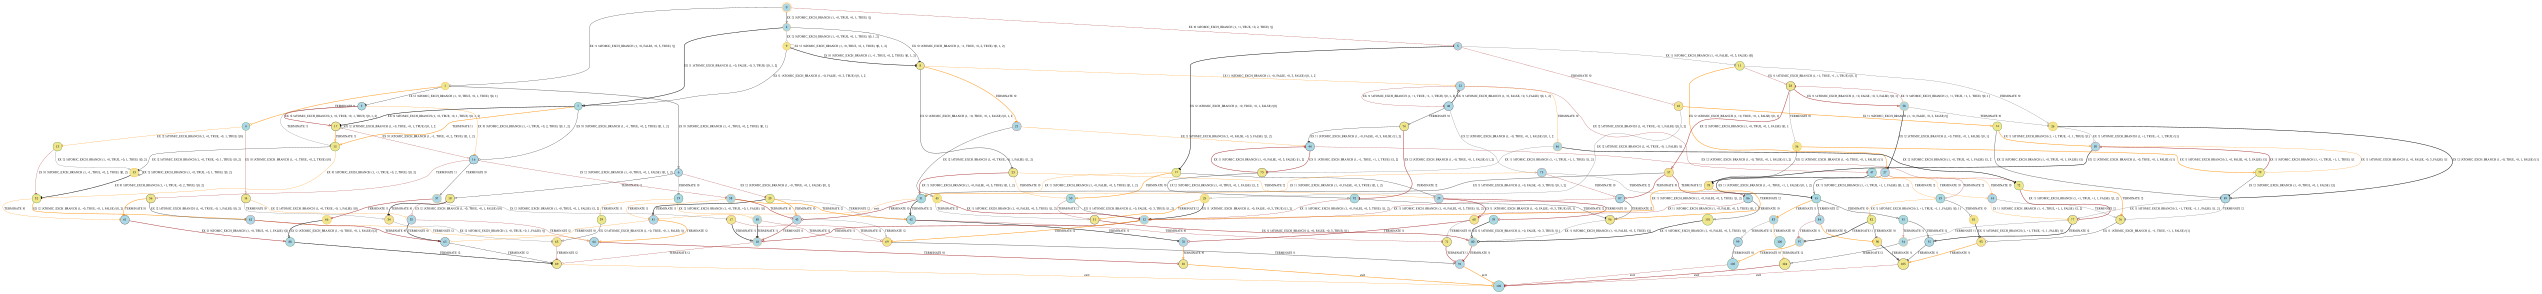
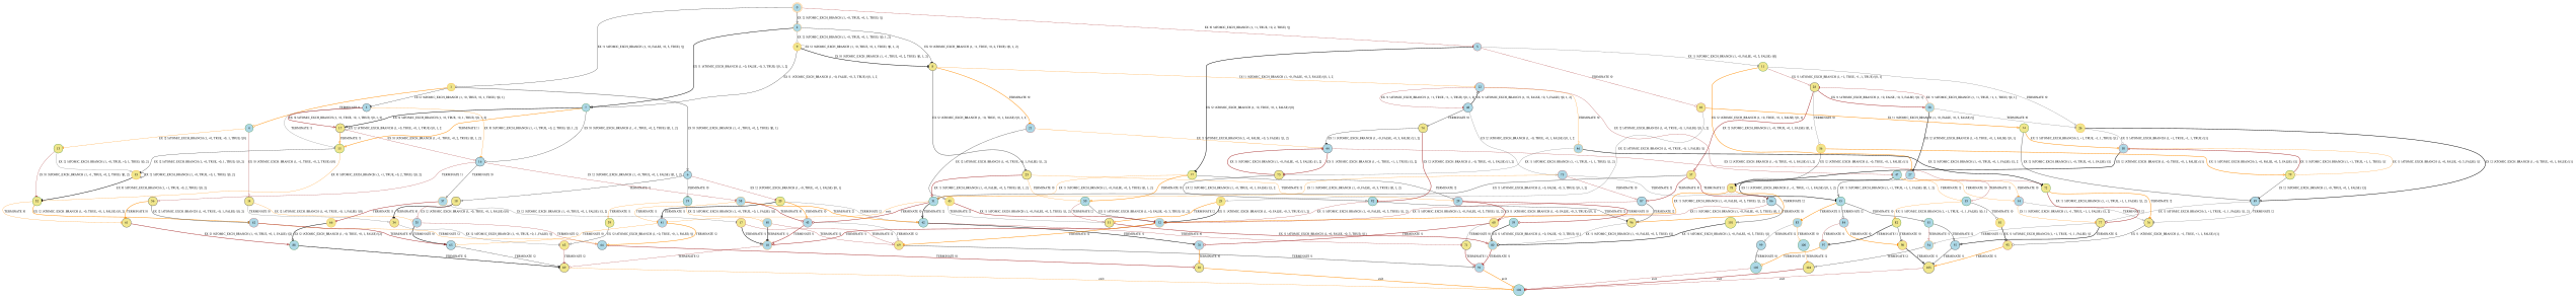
  digraph {
    fontname="PT Serif"
    node [color=black fillcolor=lightblue fontname="PT Serif" shape=circle style=filled]
    edge [arrowhead=onormal color=brown fontname="PT Serif" style=solid]
    0 [color=darkorange peripheries=2]
    1 [color=darkorange fillcolor=khaki]
    2 [color=darkorange]
    3 [color=brown]
    4 [color=darkgreen]
    5
    6
    7 [color=darkgreen]
    8 [fillcolor=khaki]
    9 [color=darkorange fillcolor=khaki]
    10 [color=brown fillcolor=khaki]
    11 [color=darkgreen fillcolor=khaki]
    12 [color=darkgreen fillcolor=khaki]
    13 [color=darkgreen fillcolor=khaki]
    14 [fillcolor=khaki]
    15 [color=darkgreen fillcolor=khaki]
    16
    17 [fillcolor=khaki]
    18 [fillcolor=khaki]
    19 [color=darkgreen]
    20 [color=darkgreen fillcolor=khaki]
    21 [color=brown]
    22 [color=brown]
    23 [fillcolor=khaki]
    24 [color=darkgreen fillcolor=khaki]
    25 [color=darkorange fillcolor=khaki]
    26 [color=darkorange fillcolor=khaki]
    27 [color=brown]
    28 [fillcolor=khaki]
    29 [color=brown]
    30 [color=darkgreen]
    31 [color=darkgreen]
    32 [color=darkgreen fillcolor=khaki]
    33 [color=darkorange fillcolor=khaki]
    34 [color=brown fillcolor=khaki]
    35 [color=brown]
    36 [fillcolor=khaki]
    37 [color=darkorange]
    38 [color=darkorange]
    39 [color=darkgreen fillcolor=khaki]
    40 [color=darkorange]
    41 [color=brown]
    42 [color=darkgreen]
    43 [color=brown]
    44
    45 [color=darkorange fillcolor=khaki]
    46 [color=darkorange]
    47 [color=darkgreen]
    48
    49
    50 [color=brown]
    51 [fillcolor=khaki]
    52 [color=darkorange]
    53 [color=darkgreen]
    54 [color=brown]
    55 [color=darkgreen]
    56 [color=darkorange fillcolor=khaki]
    57 [color=brown fillcolor=khaki]
    58 [color=darkorange]
    59 [color=darkgreen]
    60 [color=brown fillcolor=khaki]
-   61
+   61 [fillcolor=khaki]
    62 [color=brown]
    63 [color=brown fillcolor=khaki]
    64
    65
    66 [color=darkorange fillcolor=khaki]
    67 [color=brown fillcolor=khaki]
    68 [color=darkorange]
    69 [color=brown fillcolor=khaki]
    70 [color=brown]
    71 [fillcolor=khaki]
    72 [color=darkgreen fillcolor=khaki]
    73 [fillcolor=khaki]
    74 [fillcolor=khaki]
    75 [color=brown]
    76 [fillcolor=khaki]
    77 [fillcolor=khaki]
    78 [color=brown fillcolor=khaki]
    79 [color=darkgreen fillcolor=khaki]
    80 [color=darkorange]
    81 [color=darkorange fillcolor=khaki]
    82 [color=darkgreen fillcolor=khaki]
    83 [color=darkorange]
    84 [color=brown]
    85 [color=darkgreen]
    86
    87
    88 [color=darkgreen]
    89 [fillcolor=khaki]
    90 [fillcolor=khaki]
    91 [color=brown]
    92 [color=darkgreen]
    93 [color=brown fillcolor=khaki]
    94 [color=darkorange]
    95
    96 [fillcolor=khaki]
    97 [color=darkorange]
    98 [color=brown fillcolor=khaki]
    99
    100 [color=darkgreen]
    101 [color=darkgreen fillcolor=khaki]
    102 [color=darkgreen]
    103 [fillcolor=khaki]
    104 [fillcolor=khaki]
    105 [color=darkgreen]
    0 -> 1 [arrowhead=odot color=black label="EX !1 !ATOMIC_EXCH_BRANCH (1, +0, FALSE, +0, 3, TRUE) !{}"]
    0 -> 2 [color=gray40 label="EX !2 !ATOMIC_EXCH_BRANCH (1, +0, TRUE, +0, 1, TRUE) !{}" style=bold]
    0 -> 3 [arrowhead=tee label="EX !0 !ATOMIC_EXCH_BRANCH (1, +1, TRUE, +0, 2, TRUE) !{}"]
    1 -> 4 [arrowhead=odot color=darkorange label="TERMINATE !1" style=bold]
    1 -> 5 [arrowhead=tee color=black label="EX !2 !ATOMIC_EXCH_BRANCH (1, +0, TRUE, +0, 1, TRUE) !{0, 1}"]
    1 -> 6 [color=gray40 label="EX !0 !ATOMIC_EXCH_BRANCH (1, +1, TRUE, +0, 2, TRUE) !{0, 1}" style=bold]
    2 -> 7 [color=black label="EX !1 !ATOMIC_EXCH_BRANCH (1, +0, FALSE, +0, 3, TRUE) !{0, 1, 2}" style=bold]
    2 -> 8 [arrowhead=tee color=black label="EX !0 !ATOMIC_EXCH_BRANCH (1, +1, TRUE, +0, 2, TRUE) !{0, 1, 2}"]
    2 -> 9 [arrowhead=odot color=gray40 label="EX !2 !ATOMIC_EXCH_BRANCH (1, +0, TRUE, +0, 1, TRUE) !{0, 1, 2}"]
    3 -> 10 [arrowhead=odot label="TERMINATE !0"]
    3 -> 11 [arrowhead=tee color=gray40 label="EX !1 !ATOMIC_EXCH_BRANCH (1, +0, FALSE, +0, 3, FALSE) !{0}"]
    3 -> 12 [arrowhead=tee color=black label="EX !2 !ATOMIC_EXCH_BRANCH (1, +0, TRUE, +0, 1, FALSE) !{0}" style=bold]
    4 -> 13 [arrowhead=tee color=darkorange label="EX !2 !ATOMIC_EXCH_BRANCH (1, +0, TRUE, +0, 1, TRUE) !{0}"]
    4 -> 14 [label="EX !0 !ATOMIC_EXCH_BRANCH (1, +1, TRUE, +0, 2, TRUE) !{0}"]
    5 -> 15 [arrowhead=tee color=gray40 label="TERMINATE !1"]
    5 -> 16 [arrowhead=tee color=darkorange label="EX !0 !ATOMIC_EXCH_BRANCH (1, +1, TRUE, +0, 2, TRUE) !{0, 1, 2}"]
    5 -> 17 [label="EX !2 !ATOMIC_EXCH_BRANCH (1, +0, TRUE, +0, 1, TRUE) !{0, 1, 2}" style=bold]
    6 -> 18 [color=black label="TERMINATE !1"]
    6 -> 19 [arrowhead=tee color=gray40 label="TERMINATE !0"]
    6 -> 20 [arrowhead=tee label="EX !2 !ATOMIC_EXCH_BRANCH (1, +0, TRUE, +0, 1, FALSE) !{0, 1}"]
    7 -> 15 [color=darkorange label="TERMINATE !1" style=bold]
    7 -> 16 [arrowhead=odot color=black label="EX !0 !ATOMIC_EXCH_BRANCH (1, +1, TRUE, +0, 2, TRUE) !{0, 1, 2}"]
-   7 -> 17 [arrowhead=tee color=black label="EX !2 !ATOMIC_EXCH_BRANCH (1, +0, TRUE, +0, 1, TRUE) !{0, 1, 2}" style=bold]
+   7 -> 17 [color=black label="EX !2 !ATOMIC_EXCH_BRANCH (1, +0, TRUE, +0, 1, TRUE) !{0, 1, 2}" style=bold]
    8 -> 21 [arrowhead=tee color=darkorange label="TERMINATE !0" style=bold]
    8 -> 22 [arrowhead=tee color=darkorange label="EX !1 !ATOMIC_EXCH_BRANCH (1, +0, FALSE, +0, 3, FALSE) !{0, 1, 2}"]
    8 -> 23 [arrowhead=tee color=gray40 label="EX !2 !ATOMIC_EXCH_BRANCH (1, +0, TRUE, +0, 1, FALSE) !{0, 1, 2}" style=bold]
    9 -> 7 [color=black label="EX !1 !ATOMIC_EXCH_BRANCH (1, +0, FALSE, +0, 3, TRUE) !{0, 1, 2}"]
    9 -> 8 [arrowhead=tee color=black label="EX !0 !ATOMIC_EXCH_BRANCH (1, +1, TRUE, +0, 2, TRUE) !{0, 1, 2}" style=bold]
    9 -> 9 [arrowhead=odot color=gray40 label="EX !2 !ATOMIC_EXCH_BRANCH (1, +0, TRUE, +0, 1, TRUE) !{0, 1, 2}"]
    10 -> 24 [color=darkorange label="EX !1 !ATOMIC_EXCH_BRANCH (1, +0, FALSE, +0, 3, FALSE) !{}" style=bold]
    10 -> 25 [color=gray40 label="EX !2 !ATOMIC_EXCH_BRANCH (1, +0, TRUE, +0, 1, FALSE) !{}"]
    11 -> 26 [color=gray40 label="TERMINATE !0"]
    11 -> 27 [arrowhead=odot color=darkorange label="EX !2 !ATOMIC_EXCH_BRANCH (1, +0, TRUE, +0, 1, FALSE) !{0, 1}" style=bold]
    11 -> 28 [arrowhead=odot label="EX !1 !ATOMIC_EXCH_BRANCH (1, +1, TRUE, +1, 1, TRUE) !{0, 1}"]
    12 -> 29 [arrowhead=odot color=black label="TERMINATE !2"]
    12 -> 30 [color=darkorange label="TERMINATE !0" style=bold]
    12 -> 31 [arrowhead=odot color=darkorange label="EX !1 !ATOMIC_EXCH_BRANCH (1, +0, FALSE, +0, 3, TRUE) !{0, 1, 2}"]
    13 -> 32 [arrowhead=tee label="EX !0 !ATOMIC_EXCH_BRANCH (1, +1, TRUE, +0, 2, TRUE) !{0, 2}"]
    13 -> 33 [color=gray40 label="EX !2 !ATOMIC_EXCH_BRANCH (1, +0, TRUE, +0, 1, TRUE) !{0, 2}"]
    14 -> 34 [color=gray40 label="TERMINATE !0"]
    14 -> 35 [arrowhead=odot color=darkorange label="EX !2 !ATOMIC_EXCH_BRANCH (1, +0, TRUE, +0, 1, FALSE) !{0}"]
    15 -> 32 [arrowhead=odot color=darkorange label="EX !0 !ATOMIC_EXCH_BRANCH (1, +1, TRUE, +0, 2, TRUE) !{0, 2}"]
    15 -> 33 [arrowhead=tee color=black label="EX !2 !ATOMIC_EXCH_BRANCH (1, +0, TRUE, +0, 1, TRUE) !{0, 2}"]
    16 -> 36 [label="TERMINATE !1"]
    16 -> 37 [color=black label="TERMINATE !0"]
    16 -> 38 [arrowhead=tee label="EX !2 !ATOMIC_EXCH_BRANCH (1, +0, TRUE, +0, 1, FALSE) !{0, 1, 2}"]
    17 -> 15 [color=darkorange label="TERMINATE !1" style=bold]
    17 -> 16 [arrowhead=odot label="EX !0 !ATOMIC_EXCH_BRANCH (1, +1, TRUE, +0, 2, TRUE) !{0, 1, 2}"]
    17 -> 17 [color=gray40 label="EX !2 !ATOMIC_EXCH_BRANCH (1, +0, TRUE, +0, 1, TRUE) !{0, 1, 2}"]
    18 -> 34 [arrowhead=tee color=black label="TERMINATE !0" style=bold]
    18 -> 35 [arrowhead=odot label="EX !2 !ATOMIC_EXCH_BRANCH (1, +0, TRUE, +0, 1, FALSE) !{0}"]
    19 -> 39 [color=darkorange label="TERMINATE !1"]
    19 -> 40 [color=darkorange label="EX !2 !ATOMIC_EXCH_BRANCH (1, +0, TRUE, +0, 1, FALSE) !{1}"]
    20 -> 41 [color=black label="TERMINATE !1" style=bold]
    20 -> 42 [arrowhead=tee color=gray40 label="TERMINATE !2"]
    20 -> 43 [arrowhead=odot color=darkorange label="TERMINATE !0" style=bold]
    21 -> 44 [color=darkorange label="EX !1 !ATOMIC_EXCH_BRANCH (1, +0, FALSE, +0, 3, FALSE) !{1, 2}"]
    21 -> 45 [color=black label="EX !2 !ATOMIC_EXCH_BRANCH (1, +0, TRUE, +0, 1, FALSE) !{1, 2}"]
    22 -> 46 [color=darkorange label="TERMINATE !0"]
    22 -> 47 [arrowhead=tee label="EX !2 !ATOMIC_EXCH_BRANCH (1, +0, TRUE, +0, 1, FALSE) !{0, 1, 2}"]
    22 -> 48 [arrowhead=tee label="EX !1 !ATOMIC_EXCH_BRANCH (1, +1, TRUE, +1, 1, TRUE) !{0, 1, 2}"]
    23 -> 29 [arrowhead=odot color=darkorange label="TERMINATE !2"]
    23 -> 30 [arrowhead=odot color=darkorange label="TERMINATE !0"]
    23 -> 31 [label="EX !1 !ATOMIC_EXCH_BRANCH (1, +0, FALSE, +0, 3, TRUE) !{0, 1, 2}" style=bold]
    24 -> 49 [arrowhead=tee color=gray40 label="EX !2 !ATOMIC_EXCH_BRANCH (1, +0, TRUE, +0, 1, FALSE) !{1}" style=bold]
    24 -> 50 [arrowhead=odot color=darkorange label="EX !1 !ATOMIC_EXCH_BRANCH (1, +1, TRUE, +1, 1, TRUE) !{1}" style=bold]
    25 -> 51 [arrowhead=odot color=darkorange label="TERMINATE !2" style=bold]
    25 -> 52 [color=black label="EX !1 !ATOMIC_EXCH_BRANCH (1, +0, FALSE, +0, 3, TRUE) !{1, 2}" style=bold]
    26 -> 49 [arrowhead=odot color=black label="EX !2 !ATOMIC_EXCH_BRANCH (1, +0, TRUE, +0, 1, FALSE) !{1}" style=bold]
    26 -> 50 [arrowhead=odot color=gray40 label="EX !1 !ATOMIC_EXCH_BRANCH (1, +1, TRUE, +1, 1, TRUE) !{1}"]
    27 -> 53 [arrowhead=odot label="TERMINATE !2"]
    27 -> 54 [arrowhead=tee color=darkorange label="TERMINATE !0"]
    27 -> 55 [color=gray40 label="EX !1 !ATOMIC_EXCH_BRANCH (1, +1, TRUE, +1, 1, FALSE) !{0, 1, 2}" style=bold]
    28 -> 56 [arrowhead=odot color=gray40 label="TERMINATE !0"]
    28 -> 57 [label="EX !2 !ATOMIC_EXCH_BRANCH (1, +0, TRUE, +0, 1, FALSE) !{0, 1}" style=bold]
    28 -> 58 [label="EX !1 !ATOMIC_EXCH_BRANCH (1, +0, FALSE, +0, 3, FALSE) !{0, 1}" style=bold]
    29 -> 59 [arrowhead=odot label="TERMINATE !0" style=bold]
    29 -> 60 [label="EX !1 !ATOMIC_EXCH_BRANCH (1, +0, FALSE, +0, 3, TRUE) !{0, 1}" style=bold]
    30 -> 51 [arrowhead=odot label="TERMINATE !2"]
    30 -> 52 [arrowhead=odot color=black label="EX !1 !ATOMIC_EXCH_BRANCH (1, +0, FALSE, +0, 3, TRUE) !{1, 2}"]
    31 -> 41 [arrowhead=tee color=darkorange label=exit]
    31 -> 42 [color=black label="TERMINATE !2" style=bold]
    31 -> 43 [arrowhead=odot label="TERMINATE !0" style=bold]
    32 -> 61 [arrowhead=tee color=darkorange label="TERMINATE !0"]
    32 -> 62 [arrowhead=tee color=darkorange label="EX !2 !ATOMIC_EXCH_BRANCH (1, +0, TRUE, +0, 1, FALSE) !{0, 2}" style=bold]
    33 -> 32 [arrowhead=tee color=black label="EX !0 !ATOMIC_EXCH_BRANCH (1, +1, TRUE, +0, 2, TRUE) !{0, 2}" style=bold]
    33 -> 33 [arrowhead=odot color=gray40 label="EX !2 !ATOMIC_EXCH_BRANCH (1, +0, TRUE, +0, 1, TRUE) !{0, 2}" style=bold]
    34 -> 63 [arrowhead=tee color=gray40 label="EX !2 !ATOMIC_EXCH_BRANCH (1, +0, TRUE, +0, 1, FALSE) !{}"]
    35 -> 64 [label="TERMINATE !2"]
    35 -> 65 [color=black label="TERMINATE !0" style=bold]
    36 -> 61 [arrowhead=tee color=darkorange label="TERMINATE !0" style=bold]
    36 -> 62 [arrowhead=odot color=gray40 label="EX !2 !ATOMIC_EXCH_BRANCH (1, +0, TRUE, +0, 1, FALSE) !{0, 2}" style=bold]
    37 -> 66 [arrowhead=odot label="TERMINATE !1" style=bold]
    37 -> 67 [arrowhead=tee color=gray40 label="EX !2 !ATOMIC_EXCH_BRANCH (1, +0, TRUE, +0, 1, FALSE) !{1, 2}"]
    38 -> 41 [arrowhead=tee color=darkorange label="TERMINATE !1"]
    38 -> 42 [color=darkorange label="TERMINATE !2" style=bold]
    38 -> 43 [arrowhead=odot label="TERMINATE !0" style=bold]
    39 -> 63 [color=black label="EX !2 !ATOMIC_EXCH_BRANCH (1, +0, TRUE, +0, 1, FALSE) !{}"]
    40 -> 68 [arrowhead=tee color=black label="TERMINATE !1" style=bold]
    40 -> 69 [arrowhead=odot label="TERMINATE !2"]
    41 -> 64 [color=darkorange label="TERMINATE !2" style=bold]
    41 -> 65 [arrowhead=odot color=darkorange label="TERMINATE !0"]
    42 -> 70 [arrowhead=odot color=black label="TERMINATE !1" style=bold]
    42 -> 71 [arrowhead=tee label="TERMINATE !0"]
    43 -> 68 [label="TERMINATE !1" style=bold]
    43 -> 69 [color=gray40 label="TERMINATE !2"]
    44 -> 72 [label="EX !2 !ATOMIC_EXCH_BRANCH (1, +0, TRUE, +0, 1, FALSE) !{1, 2}"]
    44 -> 73 [arrowhead=tee label="EX !1 !ATOMIC_EXCH_BRANCH (1, +1, TRUE, +1, 1, TRUE) !{1, 2}" style=bold]
    45 -> 51 [color=gray40 label="TERMINATE !2"]
    45 -> 52 [arrowhead=tee label="EX !1 !ATOMIC_EXCH_BRANCH (1, +0, FALSE, +0, 3, TRUE) !{1, 2}" style=bold]
    46 -> 72 [arrowhead=tee color=black label="EX !2 !ATOMIC_EXCH_BRANCH (1, +0, TRUE, +0, 1, FALSE) !{1, 2}" style=bold]
    46 -> 73 [arrowhead=odot color=gray40 label="EX !1 !ATOMIC_EXCH_BRANCH (1, +1, TRUE, +1, 1, TRUE) !{1, 2}"]
    47 -> 53 [arrowhead=odot color=darkorange label="TERMINATE !2"]
    47 -> 54 [arrowhead=odot color=darkorange label="TERMINATE !0"]
    47 -> 55 [arrowhead=tee color=black label="EX !1 !ATOMIC_EXCH_BRANCH (1, +1, TRUE, +1, 1, FALSE) !{0, 1, 2}" style=bold]
    48 -> 22 [arrowhead=odot color=black label="EX !1 !ATOMIC_EXCH_BRANCH (1, +0, FALSE, +0, 3, FALSE) !{0, 1, 2}" style=bold]
    48 -> 74 [arrowhead=odot color=gray40 label="TERMINATE !0" style=bold]
    48 -> 75 [color=gray40 label="EX !2 !ATOMIC_EXCH_BRANCH (1, +0, TRUE, +0, 1, FALSE) !{0, 1, 2}"]
    49 -> 76 [arrowhead=tee color=gray40 label="TERMINATE !2"]
    49 -> 77 [color=gray40 label="EX !1 !ATOMIC_EXCH_BRANCH (1, +1, TRUE, +1, 1, FALSE) !{1, 2}"]
    50 -> 78 [arrowhead=tee color=black label="EX !2 !ATOMIC_EXCH_BRANCH (1, +0, TRUE, +0, 1, FALSE) !{1}" style=bold]
    50 -> 79 [arrowhead=odot color=darkorange label="EX !1 !ATOMIC_EXCH_BRANCH (1, +0, FALSE, +0, 3, FALSE) !{1}"]
    51 -> 80 [label="EX !1 !ATOMIC_EXCH_BRANCH (1, +0, FALSE, +0, 3, TRUE) !{1}" style=bold]
    52 -> 68 [label="TERMINATE !1" style=bold]
    52 -> 69 [arrowhead=tee color=darkorange label="TERMINATE !2" style=bold]
    53 -> 81 [arrowhead=odot color=black label="TERMINATE !0"]
    53 -> 82 [arrowhead=tee color=darkorange label="EX !1 !ATOMIC_EXCH_BRANCH (1, +1, TRUE, +1, 1, FALSE) !{0, 1}"]
    54 -> 76 [color=gray40 label="TERMINATE !2"]
    54 -> 77 [arrowhead=tee color=darkorange label="EX !1 !ATOMIC_EXCH_BRANCH (1, +1, TRUE, +1, 1, FALSE) !{1, 2}"]
    55 -> 83 [arrowhead=tee color=darkorange label="TERMINATE !1" style=bold]
    55 -> 84 [arrowhead=odot color=black label="TERMINATE !2"]
    55 -> 85 [color=gray40 label="TERMINATE !0" style=bold]
    56 -> 78 [arrowhead=tee color=black label="EX !2 !ATOMIC_EXCH_BRANCH (1, +0, TRUE, +0, 1, FALSE) !{1}"]
    56 -> 79 [color=darkorange label="EX !1 !ATOMIC_EXCH_BRANCH (1, +0, FALSE, +0, 3, FALSE) !{1}" style=bold]
    57 -> 31 [arrowhead=odot color=gray40 label="EX !1 !ATOMIC_EXCH_BRANCH (1, +0, FALSE, +0, 3, TRUE) !{0, 1, 2}" style=bold]
    57 -> 86 [arrowhead=tee label="TERMINATE !2" style=bold]
    57 -> 87 [arrowhead=odot label="TERMINATE !0" style=bold]
    58 -> 26 [arrowhead=tee color=gray40 label="TERMINATE !0"]
    58 -> 27 [arrowhead=odot color=black label="EX !2 !ATOMIC_EXCH_BRANCH (1, +0, TRUE, +0, 1, FALSE) !{0, 1}" style=bold]
    58 -> 28 [arrowhead=tee label="EX !1 !ATOMIC_EXCH_BRANCH (1, +1, TRUE, +1, 1, TRUE) !{0, 1}"]
    59 -> 80 [arrowhead=odot color=black label="EX !1 !ATOMIC_EXCH_BRANCH (1, +0, FALSE, +0, 3, TRUE) !{1}" style=bold]
    60 -> 70 [arrowhead=odot label="TERMINATE !1" style=bold]
    60 -> 71 [arrowhead=odot color=gray40 label="TERMINATE !0"]
    61 -> 88 [label="EX !2 !ATOMIC_EXCH_BRANCH (1, +0, TRUE, +0, 1, FALSE) !{2}" style=bold]
    62 -> 64 [color=darkorange label="TERMINATE !2"]
    62 -> 65 [label="TERMINATE !0" style=bold]
    63 -> 89 [arrowhead=tee label="TERMINATE !2"]
    64 -> 90 [arrowhead=odot label="TERMINATE !0" style=bold]
    65 -> 89 [color=black label="TERMINATE !2"]
    66 -> 88 [arrowhead=odot color=black label="EX !2 !ATOMIC_EXCH_BRANCH (1, +0, TRUE, +0, 1, FALSE) !{2}" style=bold]
    67 -> 68 [color=black label="TERMINATE !1" style=bold]
    67 -> 69 [label="TERMINATE !2"]
    68 -> 89 [arrowhead=odot label="TERMINATE !2"]
    69 -> 91 [color=gray40 label="TERMINATE !1" style=bold]
    70 -> 90 [color=darkorange label="TERMINATE !0" style=bold]
    71 -> 91 [arrowhead=odot label="TERMINATE !1" style=bold]
    72 -> 76 [arrowhead=tee color=darkorange label="TERMINATE !2" style=bold]
    72 -> 77 [arrowhead=odot label="EX !1 !ATOMIC_EXCH_BRANCH (1, +1, TRUE, +1, 1, FALSE) !{1, 2}" style=bold]
    73 -> 44 [arrowhead=tee label="EX !1 !ATOMIC_EXCH_BRANCH (1, +0, FALSE, +0, 3, FALSE) !{1, 2}" style=bold]
    73 -> 92 [color=gray40 label="EX !2 !ATOMIC_EXCH_BRANCH (1, +0, TRUE, +0, 1, FALSE) !{1, 2}" style=bold]
    74 -> 44 [arrowhead=tee color=black label="EX !1 !ATOMIC_EXCH_BRANCH (1, +0, FALSE, +0, 3, FALSE) !{1, 2}"]
    74 -> 92 [arrowhead=tee label="EX !2 !ATOMIC_EXCH_BRANCH (1, +0, TRUE, +0, 1, FALSE) !{1, 2}" style=bold]
    75 -> 31 [color=darkorange label="EX !1 !ATOMIC_EXCH_BRANCH (1, +0, FALSE, +0, 3, TRUE) !{0, 1, 2}"]
    75 -> 86 [arrowhead=tee color=gray40 label="TERMINATE !2"]
    75 -> 87 [label="TERMINATE !0"]
    76 -> 93 [arrowhead=odot color=black label="EX !1 !ATOMIC_EXCH_BRANCH (1, +1, TRUE, +1, 1, FALSE) !{1}"]
    77 -> 94 [color=gray40 label="TERMINATE !1"]
    77 -> 95 [color=black label="TERMINATE !2" style=bold]
    78 -> 52 [arrowhead=odot color=darkorange label="EX !1 !ATOMIC_EXCH_BRANCH (1, +0, FALSE, +0, 3, TRUE) !{1, 2}" style=bold]
    78 -> 96 [color=darkorange label="TERMINATE !2" style=bold]
    79 -> 49 [arrowhead=tee color=black label="EX !2 !ATOMIC_EXCH_BRANCH (1, +0, TRUE, +0, 1, FALSE) !{1}"]
    79 -> 50 [arrowhead=odot label="EX !1 !ATOMIC_EXCH_BRANCH (1, +1, TRUE, +1, 1, TRUE) !{1}" style=bold]
    80 -> 91 [arrowhead=tee label="TERMINATE !1" style=bold]
    81 -> 93 [arrowhead=odot color=black label="EX !1 !ATOMIC_EXCH_BRANCH (1, +1, TRUE, +1, 1, FALSE) !{1}" style=bold]
    82 -> 97 [arrowhead=odot color=black label="TERMINATE !1" style=bold]
    82 -> 98 [arrowhead=tee color=gray40 label="TERMINATE !0" style=bold]
    83 -> 99 [color=gray40 label="TERMINATE !2"]
    83 -> 100 [arrowhead=odot color=darkorange label="TERMINATE !0"]
    84 -> 97 [arrowhead=tee label="TERMINATE !1"]
    84 -> 98 [arrowhead=tee color=darkorange label="TERMINATE !0" style=bold]
    85 -> 94 [label="TERMINATE !1"]
    85 -> 95 [color=gray40 label="TERMINATE !2" style=bold]
    86 -> 60 [arrowhead=tee label="EX !1 !ATOMIC_EXCH_BRANCH (1, +0, FALSE, +0, 3, TRUE) !{0, 1}"]
    86 -> 101 [color=gray40 label="TERMINATE !0" style=bold]
    87 -> 52 [arrowhead=odot label="EX !1 !ATOMIC_EXCH_BRANCH (1, +0, FALSE, +0, 3, TRUE) !{1, 2}"]
    87 -> 96 [color=gray40 label="TERMINATE !2" style=bold]
    88 -> 89 [arrowhead=tee color=black label="TERMINATE !2" style=bold]
    89 -> 102 [arrowhead=odot color=darkorange label=exit]
    90 -> 102 [arrowhead=odot color=darkorange label=exit style=bold]
    91 -> 102 [arrowhead=odot color=darkorange label=exit style=bold]
    92 -> 52 [label="EX !1 !ATOMIC_EXCH_BRANCH (1, +0, FALSE, +0, 3, TRUE) !{1, 2}"]
    92 -> 96 [arrowhead=tee color=black label="TERMINATE !2"]
    93 -> 103 [color=darkorange label="TERMINATE !1" style=bold]
    94 -> 104 [color=black label="TERMINATE !2"]
    95 -> 103 [arrowhead=tee color=gray40 label="TERMINATE !1" style=bold]
    96 -> 80 [arrowhead=odot color=gray40 label="EX !1 !ATOMIC_EXCH_BRANCH (1, +0, FALSE, +0, 3, TRUE) !{1}"]
    97 -> 105 [arrowhead=odot color=darkorange label="TERMINATE !0" style=bold]
    98 -> 103 [color=black label="TERMINATE !1" style=bold]
    99 -> 105 [arrowhead=odot color=gray40 label="TERMINATE !0" style=bold]
    100 -> 104 [arrowhead=tee color=darkorange label="TERMINATE !2"]
    101 -> 80 [arrowhead=odot color=black label="EX !1 !ATOMIC_EXCH_BRANCH (1, +0, FALSE, +0, 3, TRUE) !{1}" style=bold]
    103 -> 102 [arrowhead=odot label=exit]
    104 -> 102 [arrowhead=tee label=exit style=bold]
    105 -> 102 [label=exit]
  }
